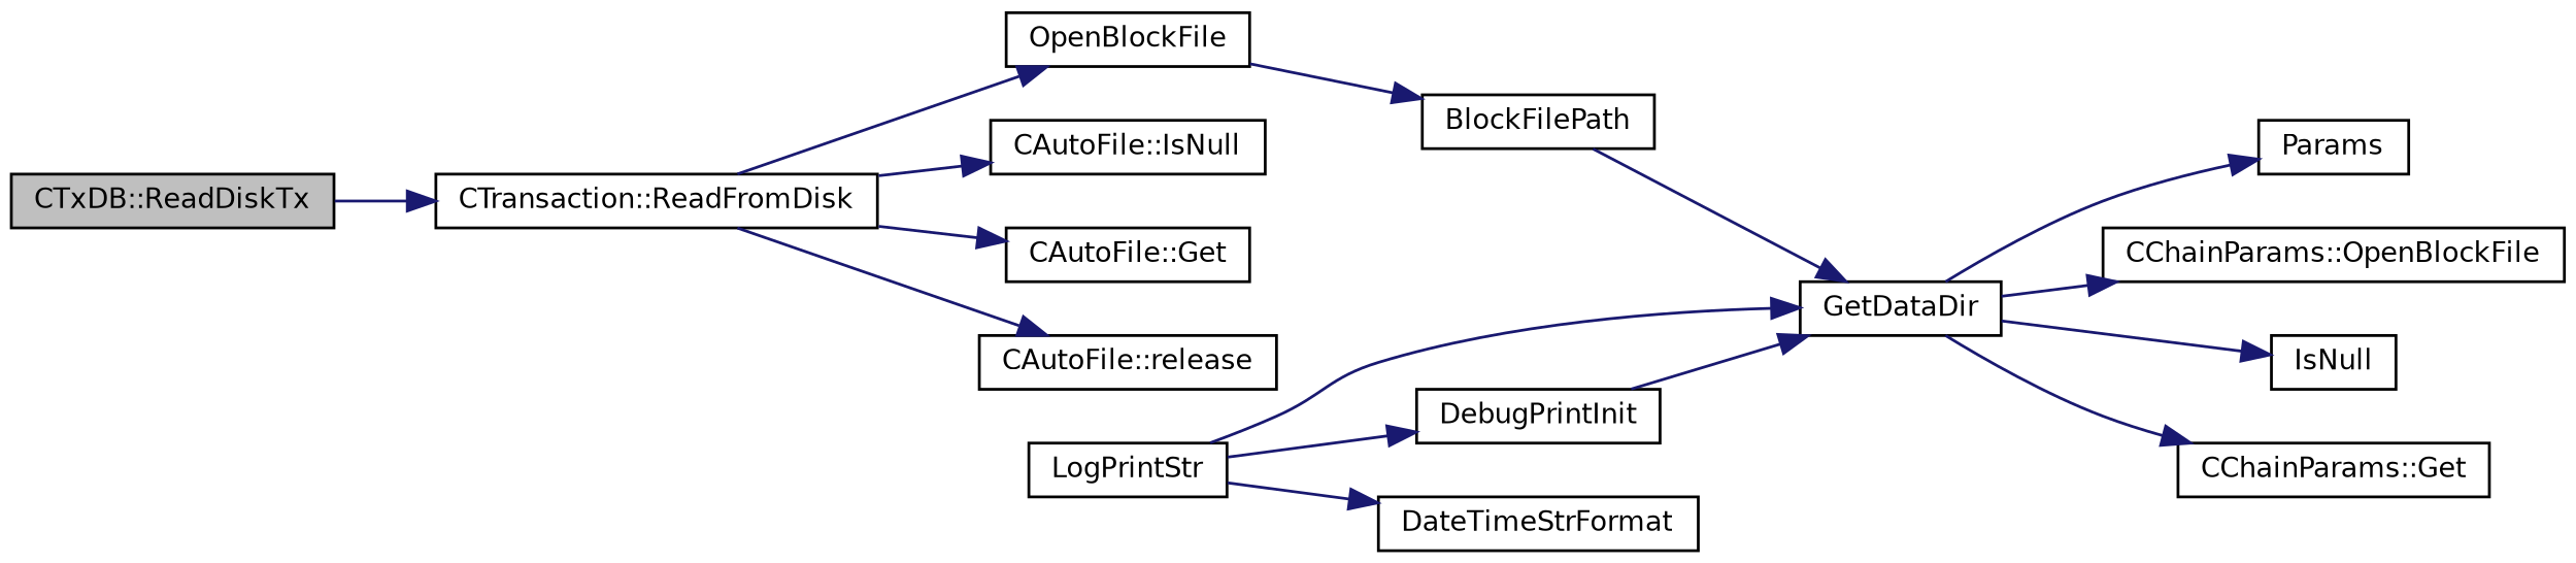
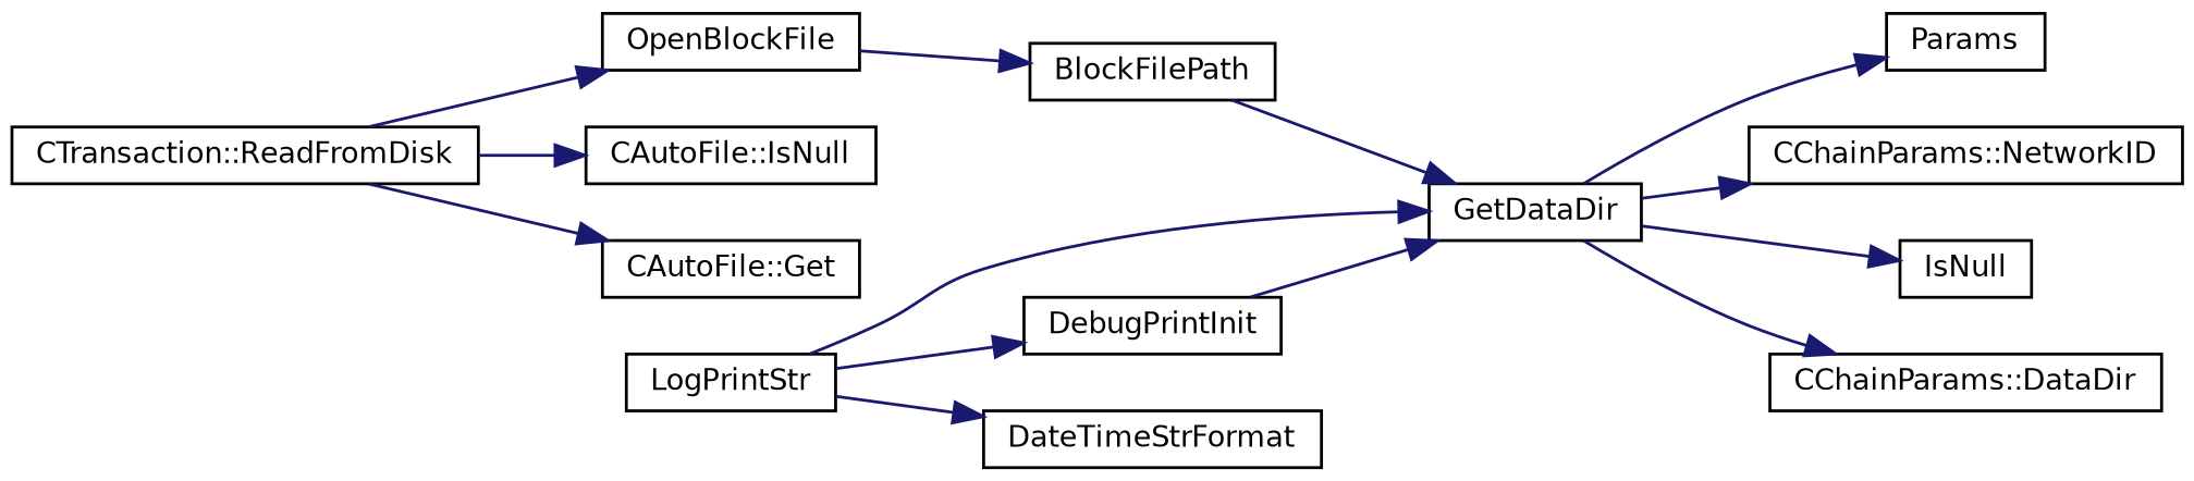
  digraph {
    rankdir=LR
    node [color=black fillcolor=white fontname=Helvetica fontsize=10 shape=record style=filled]
    edge [color=midnightblue fontname=Helvetica fontsize=10 labelfontname=Helvetica labelfontsize=10 style=solid]
-   n1 [fillcolor=grey75 fontcolor=black height=0.2 label="CTxDB::ReadDiskTx" width=0.4]
    n2 [height=0.2 label="CTransaction::ReadFromDisk" width=0.4]
    n3 [height=0.2 label=OpenBlockFile width=0.4]
    n4 [height=0.2 label="CAutoFile::IsNull" width=0.4]
    n5 [height=0.2 label="CAutoFile::Get" width=0.4]
-   n6 [height=0.2 label="CAutoFile::release" width=0.4]
    n7 [height=0.2 label=BlockFilePath width=0.4]
    n8 [height=0.2 label=GetDataDir width=0.4]
    n9 [height=0.2 label=Params width=0.4]
-   n10 [height=0.2 label="CChainParams::OpenBlockFile" width=0.4]
+   n10 [height=0.2 label="CChainParams::NetworkID" width=0.4]
    n11 [height=0.2 label=IsNull width=0.4]
-   n12 [height=0.2 label="CChainParams::Get" width=0.4]
+   n12 [height=0.2 label="CChainParams::DataDir" width=0.4]
    n13 [height=0.2 label=LogPrintStr width=0.4]
    n14 [height=0.2 label=DebugPrintInit width=0.4]
    n15 [height=0.2 label=DateTimeStrFormat width=0.4]
-   n1 -> n2
    n2 -> n3
    n2 -> n4
    n2 -> n5
-   n2 -> n6
    n3 -> n7
    n7 -> n8
    n8 -> n9
    n8 -> n10
    n8 -> n11
    n8 -> n12
    n13 -> n8
    n13 -> n14
    n13 -> n15
    n14 -> n8
  }
